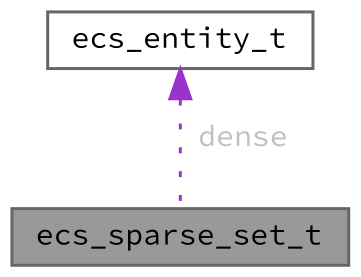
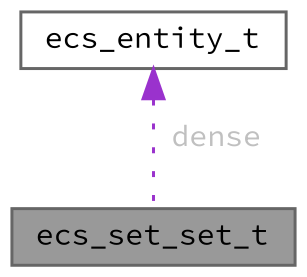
  digraph {
    fontname="Source Code Pro"
    node [color=gray40 fontname="Source Code Pro" fontsize=10 shape=box style=filled]
-   n1 [fillcolor=grey60 fontcolor=black height=0.2 label=ecs_sparse_set_t width=0.4]
+   n1 [fillcolor=grey60 fontcolor=black height=0.2 label=ecs_set_set_t width=0.4]
    n2 [fillcolor=white height=0.2 label=ecs_entity_t width=0.4]
    n2 -> n1 [color=darkorchid3 dir=back fontcolor=grey fontname="Source Code Pro" fontsize=10 label=" dense" labelfontname=Helvetica labelfontsize=10 style=dotted]
  }
